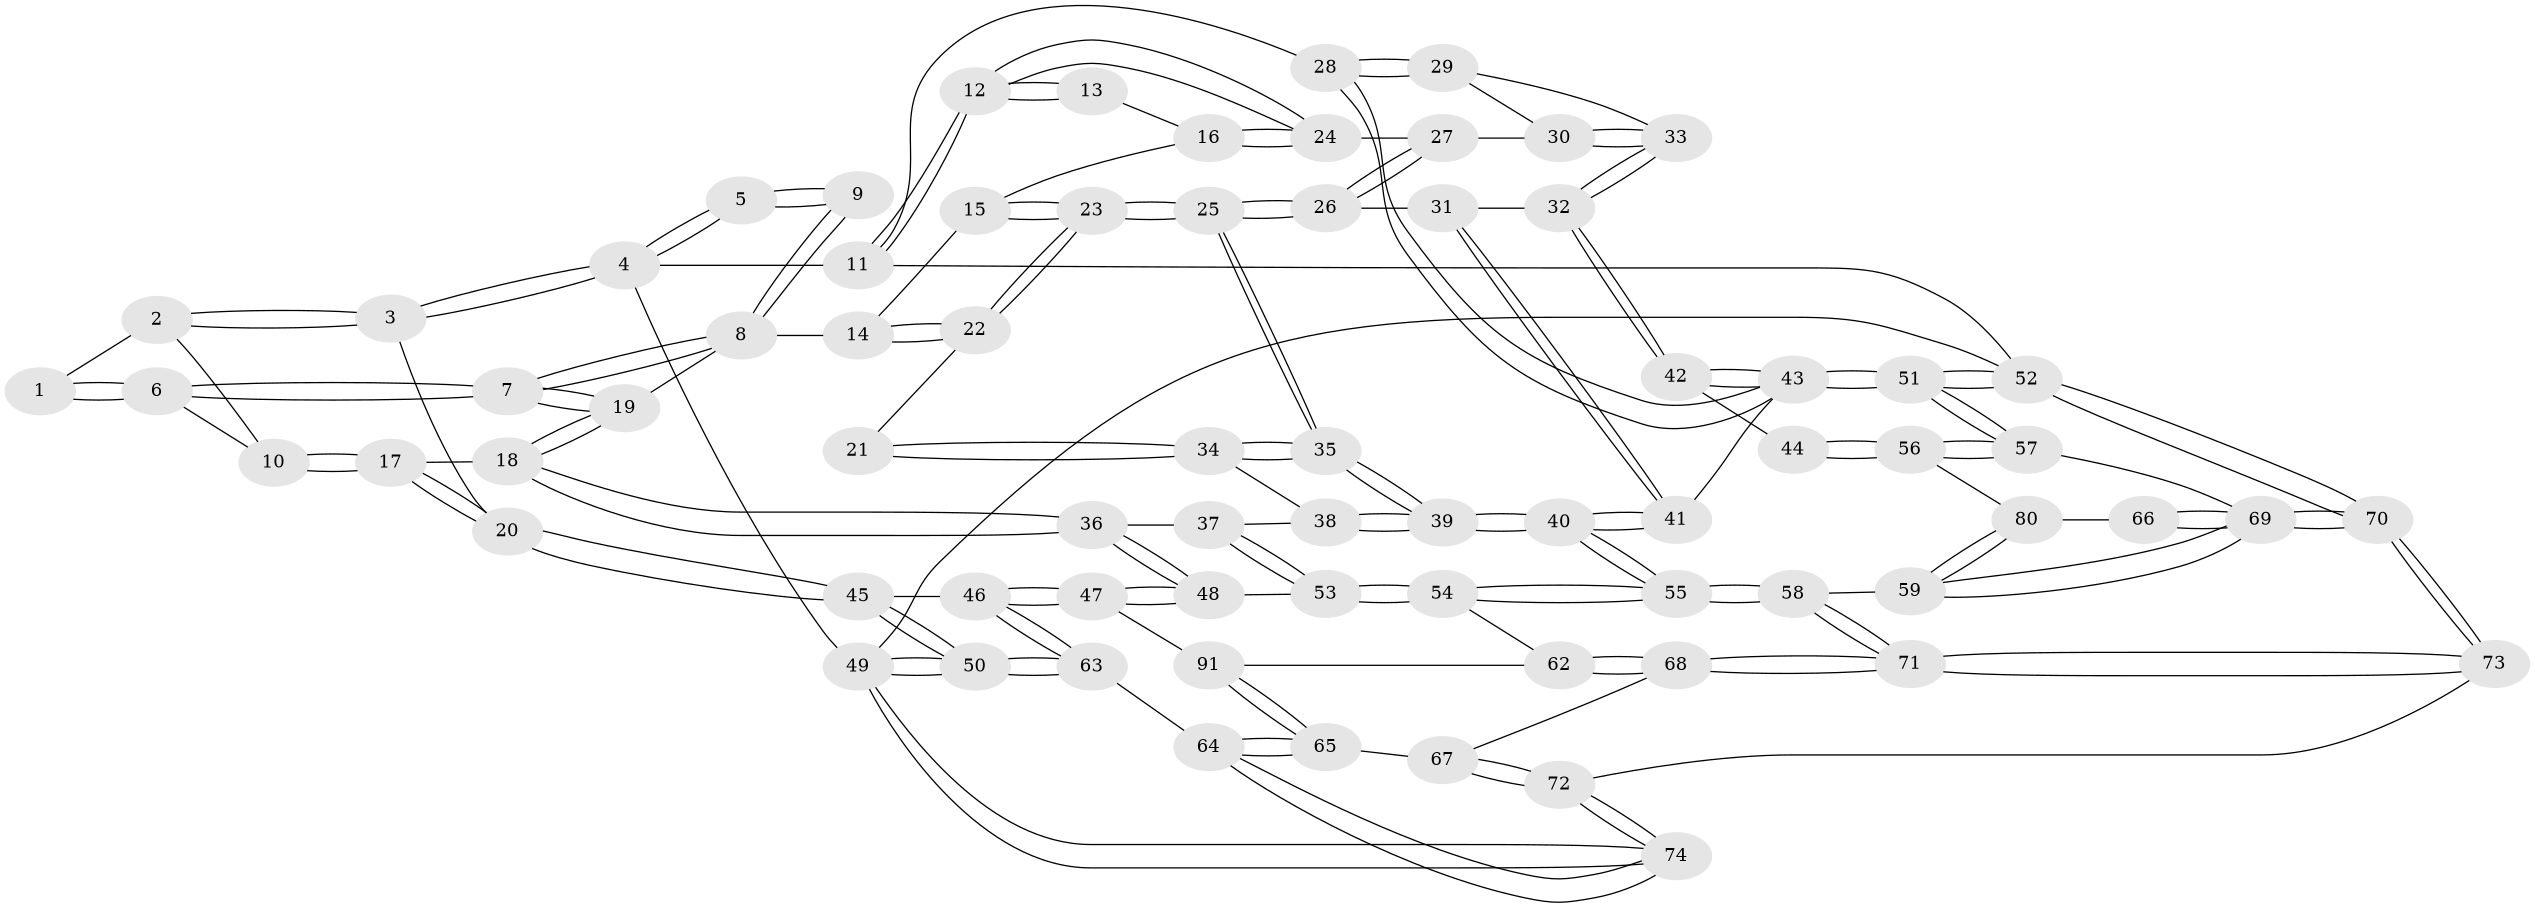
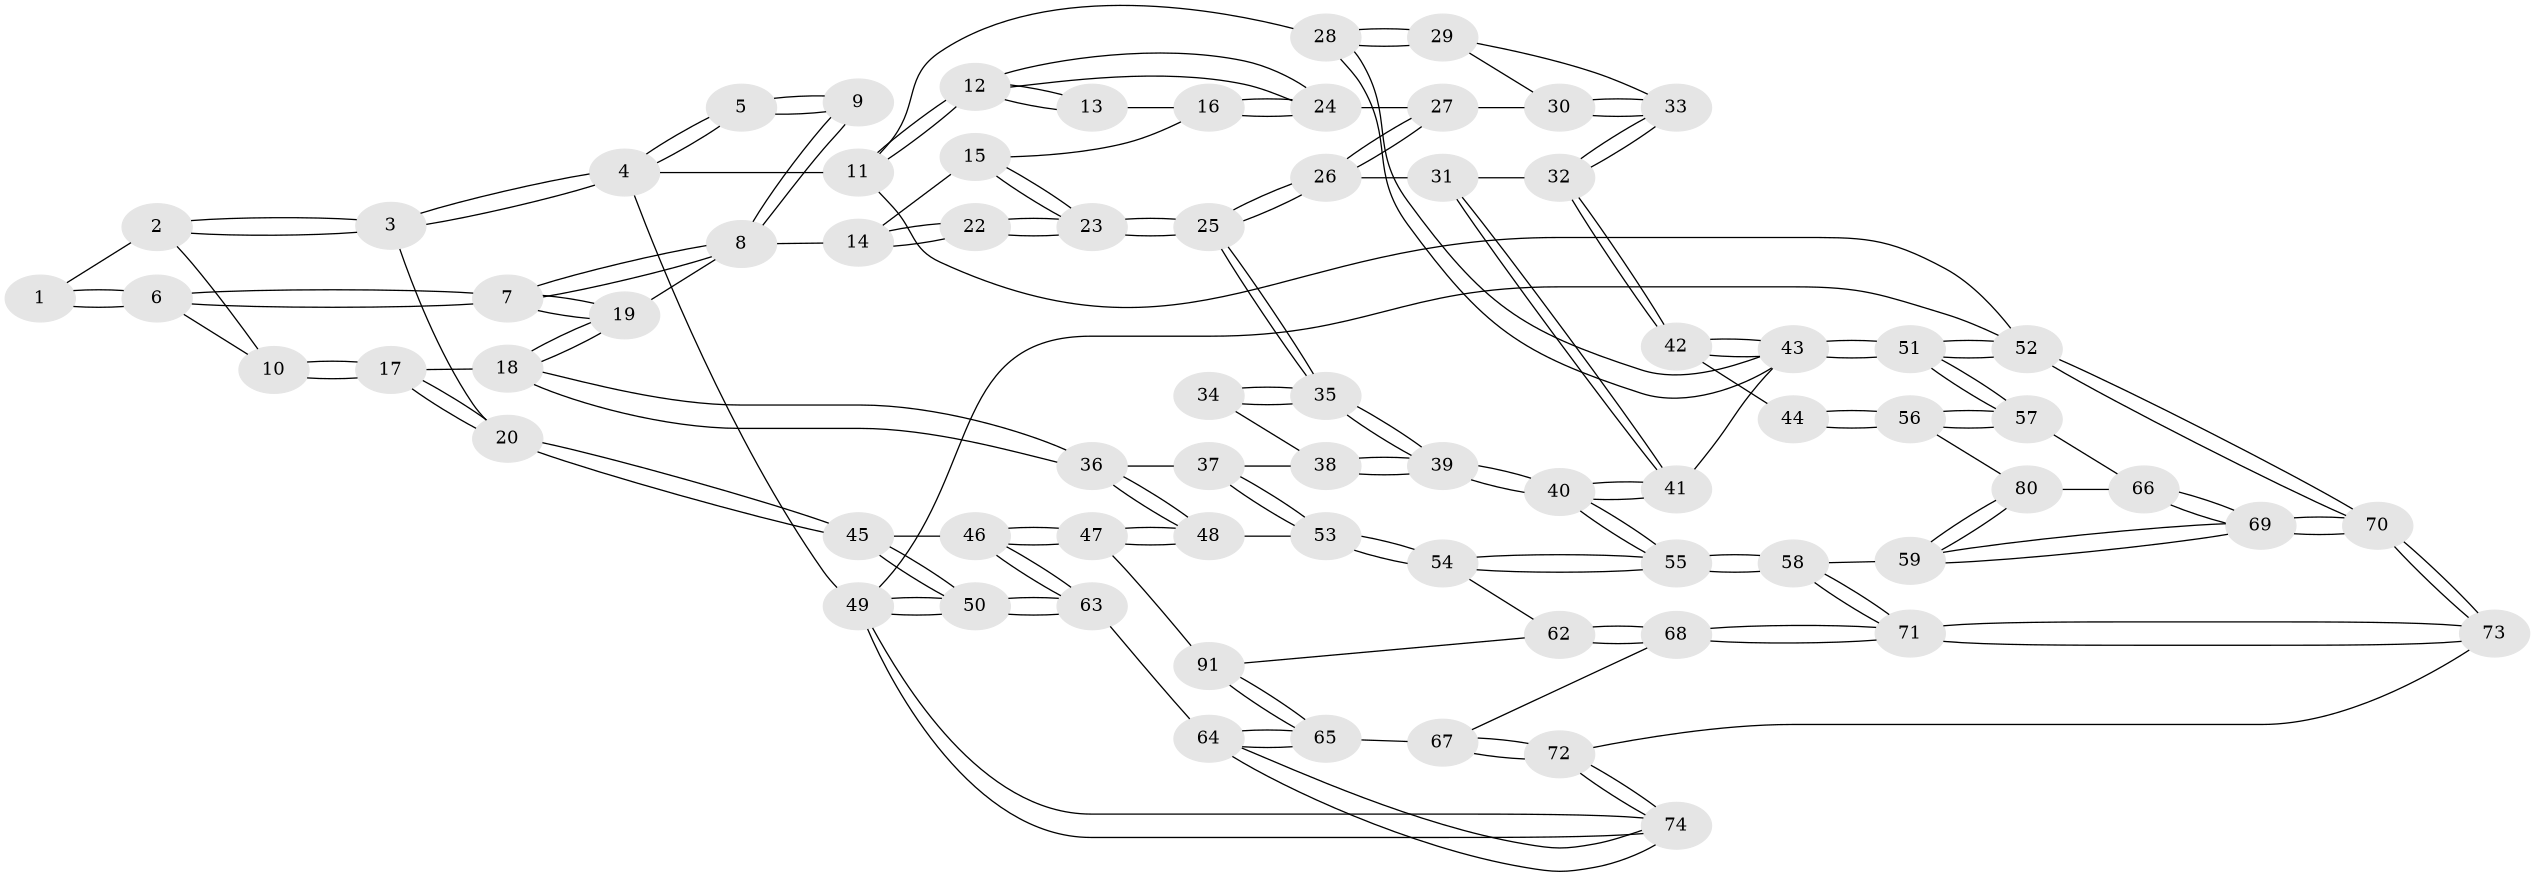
  graph {
    rankdir=LR
    node [color=gray90 style=filled]
    1
    2
    6
    3
    10
    7
    4
    20
    17
    5
    11
    49
    45
    9
    12
    28
    52
    50
    74
    8
    19
    14
    15
    22
    18
    13
    24
    29
    43
    70
    16
    27
    23
    25
    36
    37
    48
-   21
    34
    46
    35
    38
    26
    30
    31
    39
    32
    41
    33
    51
    42
    44
    40
    53
    54
    55
    58
    56
    57
    n60 [label=80]
    47
    63
    n63 [label=91]
    64
    62
    65
    66
    73
    68
    59
    71
    69
    67
    72
    1 -- 2
    1 -- 6
    1 -- 6
    2 -- 3
    2 -- 3
    2 -- 10
    6 -- 10
    6 -- 7
    6 -- 7
    3 -- 4
    3 -- 4
    3 -- 20
    10 -- 17
    10 -- 17
    7 -- 8
    7 -- 8
    7 -- 19
    7 -- 19
    4 -- 5
    4 -- 5
    4 -- 11
    4 -- 49
    20 -- 45
    20 -- 45
    17 -- 20
    17 -- 20
    17 -- 18
    5 -- 9
    5 -- 9
    11 -- 12
    11 -- 12
    11 -- 28
    11 -- 52
    49 -- 52
    49 -- 50
    49 -- 50
    49 -- 74
    49 -- 74
    45 -- 50
    45 -- 50
    45 -- 46
    12 -- 13
    12 -- 13
    12 -- 24
    12 -- 24
    28 -- 29
    28 -- 29
    28 -- 43
    28 -- 43
    52 -- 70
    52 -- 70
    50 -- 63
    50 -- 63
    8 -- 9
    8 -- 9
    8 -- 14
    19 -- 8
    14 -- 15
    14 -- 22
    14 -- 22
    15 -- 16
    15 -- 23
    15 -- 23
    22 -- 23
    22 -- 23
    18 -- 19
    18 -- 19
    18 -- 36
    18 -- 36
    13 -- 16
    24 -- 27
    29 -- 30
    29 -- 33
    43 -- 51
    43 -- 51
    70 -- 73
    70 -- 73
    16 -- 24
    16 -- 24
    27 -- 30
    23 -- 25
    23 -- 25
    25 -- 35
    25 -- 35
    25 -- 26
    25 -- 26
    36 -- 37
    36 -- 48
    36 -- 48
    37 -- 38
    37 -- 53
    37 -- 53
    48 -- 53
-   21 -- 22
-   21 -- 34
-   21 -- 34
    34 -- 35
    34 -- 35
    34 -- 38
    46 -- 47
    46 -- 47
    46 -- 63
    46 -- 63
    35 -- 39
    35 -- 39
    38 -- 39
    38 -- 39
    26 -- 27
    26 -- 27
    26 -- 31
    30 -- 33
    30 -- 33
    31 -- 32
    31 -- 41
    31 -- 41
    39 -- 40
    39 -- 40
    32 -- 33
    32 -- 33
    32 -- 42
    32 -- 42
    41 -- 43
    51 -- 52
    51 -- 52
    51 -- 57
    51 -- 57
    42 -- 43
    42 -- 43
    42 -- 44
    44 -- 56
    44 -- 56
    40 -- 41
    40 -- 41
    40 -- 55
    40 -- 55
    53 -- 54
    53 -- 54
    54 -- 55
    54 -- 55
    54 -- 62
    55 -- 58
    55 -- 58
    58 -- 59
    58 -- 71
    58 -- 71
    56 -- 57
    56 -- 57
    56 -- n60
-   57 -- 69
+   57 -- 66
    n60 -- 66
    47 -- 48
    47 -- 48
    47 -- n63
    63 -- 64
    n63 -- 62
    n63 -- 65
    n63 -- 65
    64 -- 74
    64 -- 74
    64 -- 65
    64 -- 65
    62 -- 68
    62 -- 68
    65 -- 67
    66 -- 69
    66 -- 69
    68 -- 71
    68 -- 71
    59 -- n60
    59 -- n60
    59 -- 69
    59 -- 69
    71 -- 73
    71 -- 73
    69 -- 70
    69 -- 70
    67 -- 68
    67 -- 72
    67 -- 72
    72 -- 74
    72 -- 74
    72 -- 73
  }
